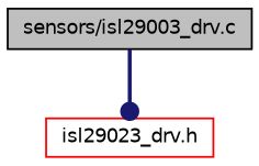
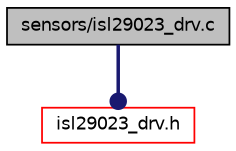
  digraph {
    node [fontname=Helvetica fontsize=10 shape=record style=filled]
-   n1 [color=black fillcolor=grey75 fontcolor=black height=0.2 label="sensors/isl29003_drv.c" width=0.4]
+   n1 [color=black fillcolor=grey75 fontcolor=black height=0.2 label="sensors/isl29023_drv.c" width=0.4]
    n2 [color=red fillcolor=white height=0.2 label="isl29023_drv.h" width=0.4]
    n1 -> n2 [color=midnightblue fontname=Helvetica fontsize=10 labelfontname=Helvetica labelfontsize=10 style=bold arrowhead=dot]
  }
